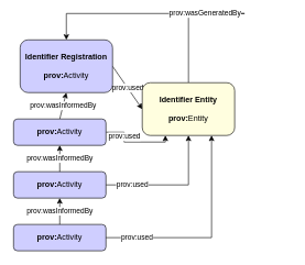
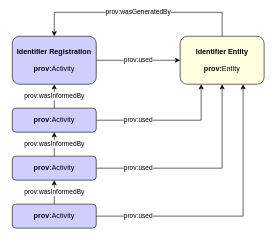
  <mxCell id="0" />
  <mxCell id="1" parent="0" />
  <mxCell id="2" value="prov:used" style="edgeStyle=none;html=1;exitX=1;exitY=0.5;exitDx=0;exitDy=0;entryX=0;entryY=0.5;entryDx=0;entryDy=0;" parent="1" source="4" target="10" edge="1"><mxGeometry relative="1" as="geometry"><mxPoint as="offset" /></mxGeometry></mxCell>
  <mxCell id="3" value="prov:wasInformedBy" style="edgeStyle=none;html=1;exitX=0.5;exitY=1;exitDx=0;exitDy=0;entryX=0.5;entryY=0;entryDx=0;entryDy=0;startArrow=classic;startFill=1;endArrow=none;endFill=0;" parent="1" source="4" target="6" edge="1"><mxGeometry relative="1" as="geometry" /></mxCell>
- <mxCell id="4" value="&lt;b&gt;Identifier Registration&lt;br&gt;&lt;br&gt;prov:&lt;/b&gt;Activity" style="rounded=1;whiteSpace=wrap;html=1;labelBackgroundColor=none;fontColor=none;fillColor=#cfceff;fontSize=12;" parent="1" vertex="1"><mxGeometry x="30" y="60" width="140" height="80" as="geometry" /></mxCell>
+ <mxCell id="4" value="&lt;b&gt;Identifier Registration&lt;br&gt;&lt;br&gt;prov:&lt;/b&gt;Activity" style="rounded=1;whiteSpace=wrap;html=1;labelBackgroundColor=none;fontColor=none;fillColor=#cfceff;fontSize=12;" parent="1" vertex="1"><mxGeometry x="20" y="60" width="140" height="80" as="geometry" /></mxCell>
  <mxCell id="5" value="prov:used" style="edgeStyle=orthogonalEdgeStyle;html=1;exitX=1;exitY=0.5;exitDx=0;exitDy=0;entryX=0.25;entryY=1;entryDx=0;entryDy=0;rounded=0;" parent="1" source="6" target="10" edge="1"><mxGeometry x="-0.404" relative="1" as="geometry"><mxPoint as="offset" /></mxGeometry></mxCell>
  <mxCell id="6" value="&lt;b&gt;prov:&lt;/b&gt;Activity" style="rounded=1;whiteSpace=wrap;html=1;labelBackgroundColor=none;fontColor=none;fillColor=#cfceff;fontSize=12;" parent="1" vertex="1"><mxGeometry x="20" y="180" width="140" height="40" as="geometry" /></mxCell>
  <mxCell id="7" value="&lt;b&gt;prov:&lt;/b&gt;Activity" style="rounded=1;whiteSpace=wrap;html=1;labelBackgroundColor=none;fontColor=none;fillColor=#cfceff;fontSize=12;" parent="1" vertex="1"><mxGeometry x="20" y="260" width="140" height="40" as="geometry" /></mxCell>
  <mxCell id="8" value="&lt;b&gt;prov:&lt;/b&gt;Activity" style="rounded=1;whiteSpace=wrap;html=1;labelBackgroundColor=none;fontColor=none;fillColor=#cfceff;fontSize=12;" parent="1" vertex="1"><mxGeometry x="20" y="340" width="140" height="40" as="geometry" /></mxCell>
  <mxCell id="9" value="prov:wasGeneratedBy" style="edgeStyle=orthogonalEdgeStyle;rounded=0;html=1;exitX=0.5;exitY=0;exitDx=0;exitDy=0;entryX=0.5;entryY=0;entryDx=0;entryDy=0;" parent="1" source="10" target="4" edge="1"><mxGeometry relative="1" as="geometry"><Array as="points"><mxPoint x="370" y="20" /><mxPoint x="90" y="20" /></Array></mxGeometry></mxCell>
- <mxCell id="10" value="&lt;b&gt;Identifier Entity&lt;br&gt;&lt;br&gt;prov:&lt;/b&gt;Entity" style="rounded=1;whiteSpace=wrap;html=1;labelBackgroundColor=none;fontColor=none;fillColor=#fffedf;fontSize=12;" parent="1" vertex="1"><mxGeometry x="215" y="125" width="140" height="80" as="geometry" /></mxCell>
+ <mxCell id="10" value="&lt;b&gt;Identifier Entity&lt;br&gt;&lt;br&gt;prov:&lt;/b&gt;Entity" style="rounded=1;whiteSpace=wrap;html=1;labelBackgroundColor=none;fontColor=none;fillColor=#fffedf;fontSize=12;" parent="1" vertex="1"><mxGeometry x="300" y="60" width="140" height="80" as="geometry" /></mxCell>
  <mxCell id="11" value="prov:used" style="edgeStyle=orthogonalEdgeStyle;html=1;exitX=1;exitY=0.5;exitDx=0;exitDy=0;entryX=0.5;entryY=1;entryDx=0;entryDy=0;rounded=0;" parent="1" source="7" target="10" edge="1"><mxGeometry x="-0.6" relative="1" as="geometry"><mxPoint x="265" y="260" as="sourcePoint" /><mxPoint x="475" y="200" as="targetPoint" /><mxPoint as="offset" /></mxGeometry></mxCell>
  <mxCell id="12" value="prov:used" style="edgeStyle=orthogonalEdgeStyle;html=1;exitX=1;exitY=0.5;exitDx=0;exitDy=0;rounded=0;entryX=0.75;entryY=1;entryDx=0;entryDy=0;" parent="1" source="8" target="10" edge="1"><mxGeometry x="-0.699" relative="1" as="geometry"><mxPoint x="180" y="180" as="sourcePoint" /><mxPoint x="370" y="100" as="targetPoint" /><mxPoint as="offset" /></mxGeometry></mxCell>
  <mxCell id="13" value="prov:wasInformedBy" style="edgeStyle=none;html=1;exitX=0.5;exitY=1;exitDx=0;exitDy=0;entryX=0.5;entryY=0;entryDx=0;entryDy=0;startArrow=classic;startFill=1;endArrow=none;endFill=0;" edge="1" parent="1" source="6" target="7"><mxGeometry relative="1" as="geometry"><mxPoint x="110" y="160" as="sourcePoint" /><mxPoint x="110" y="200" as="targetPoint" /></mxGeometry></mxCell>
  <mxCell id="14" value="prov:wasInformedBy" style="edgeStyle=none;html=1;exitX=0.5;exitY=1;exitDx=0;exitDy=0;entryX=0.5;entryY=0;entryDx=0;entryDy=0;startArrow=classic;startFill=1;endArrow=none;endFill=0;" edge="1" parent="1" source="7" target="8"><mxGeometry relative="1" as="geometry"><mxPoint x="120" y="170" as="sourcePoint" /><mxPoint x="120" y="210" as="targetPoint" /></mxGeometry></mxCell>
